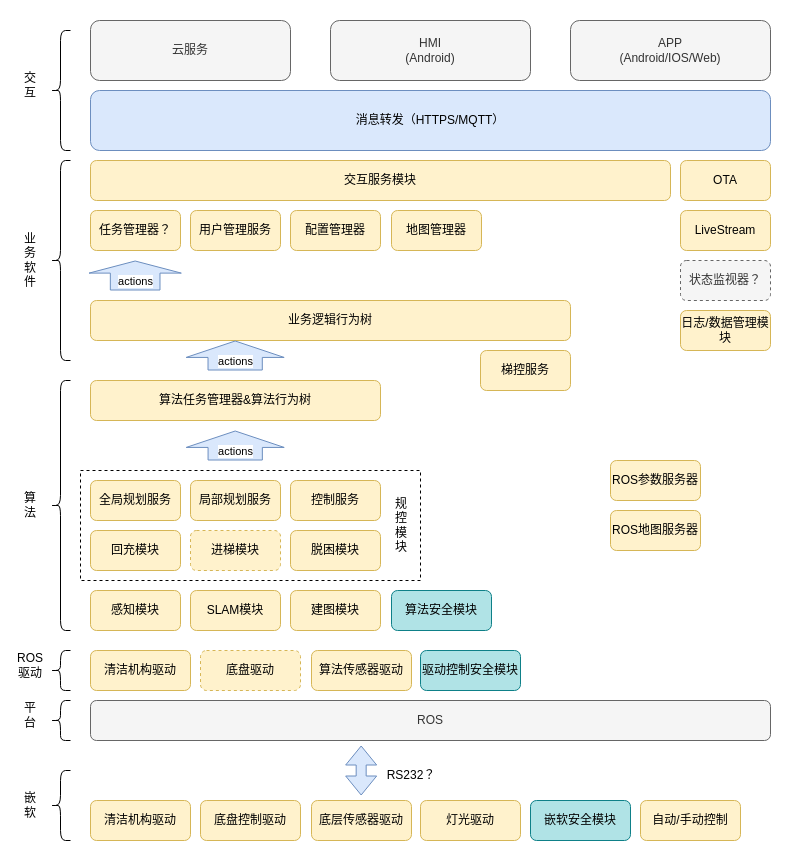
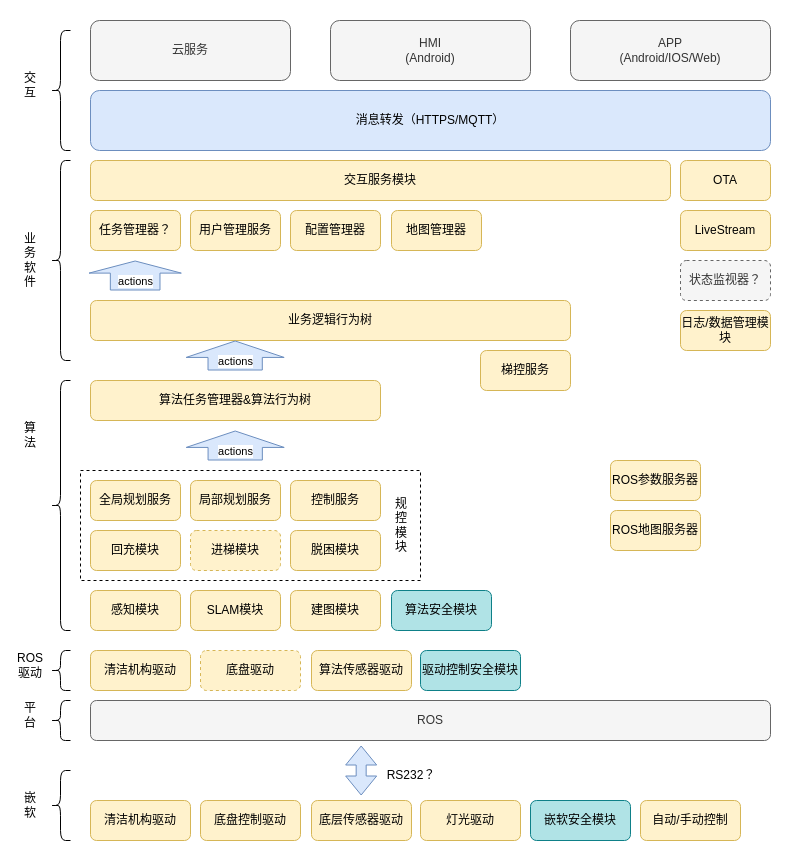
  <mxCell id="0" />
  <mxCell id="1" parent="0" />
  <mxCell id="2" value="云服务" style="rounded=1;whiteSpace=wrap;html=1;fillColor=#f5f5f5;fontColor=#333333;strokeColor=#666666;" parent="1" vertex="1"><mxGeometry x="90" y="20" width="200" height="60" as="geometry" /></mxCell>
  <mxCell id="3" value="HMI&lt;br&gt;(Android)" style="rounded=1;whiteSpace=wrap;html=1;fillColor=#f5f5f5;fontColor=#333333;strokeColor=#666666;" parent="1" vertex="1"><mxGeometry x="330" y="20" width="200" height="60" as="geometry" /></mxCell>
  <mxCell id="4" value="APP&lt;br&gt;(Android/IOS/Web)" style="rounded=1;whiteSpace=wrap;html=1;fillColor=#f5f5f5;fontColor=#333333;strokeColor=#666666;" parent="1" vertex="1"><mxGeometry x="570" y="20" width="200" height="60" as="geometry" /></mxCell>
  <mxCell id="5" value="消息转发（HTTPS/MQTT）" style="rounded=1;whiteSpace=wrap;html=1;fillColor=#dae8fc;strokeColor=#6c8ebf;" parent="1" vertex="1"><mxGeometry x="90" y="90" width="680" height="60" as="geometry" /></mxCell>
  <mxCell id="6" value="算法任务管理器&amp;amp;算法行为树" style="rounded=1;whiteSpace=wrap;html=1;fillColor=#fff2cc;strokeColor=#d6b656;" parent="1" vertex="1"><mxGeometry x="90" y="380" width="290" height="40" as="geometry" /></mxCell>
  <mxCell id="7" value="ROS" style="rounded=1;whiteSpace=wrap;html=1;fillColor=#f5f5f5;fontColor=#333333;strokeColor=#666666;" parent="1" vertex="1"><mxGeometry x="90" y="700" width="680" height="40" as="geometry" /></mxCell>
  <mxCell id="8" value="全局规划服务" style="rounded=1;whiteSpace=wrap;html=1;fillColor=#fff2cc;strokeColor=#d6b656;" parent="1" vertex="1"><mxGeometry x="90" y="480" width="90" height="40" as="geometry" /></mxCell>
  <mxCell id="9" value="局部规划服务" style="rounded=1;whiteSpace=wrap;html=1;fillColor=#fff2cc;strokeColor=#d6b656;" parent="1" vertex="1"><mxGeometry x="190" y="480" width="90" height="40" as="geometry" /></mxCell>
  <mxCell id="10" value="控制服务" style="rounded=1;whiteSpace=wrap;html=1;fillColor=#fff2cc;strokeColor=#d6b656;" parent="1" vertex="1"><mxGeometry x="290" y="480" width="90" height="40" as="geometry" /></mxCell>
  <mxCell id="11" value="回充模块" style="rounded=1;whiteSpace=wrap;html=1;fillColor=#fff2cc;strokeColor=#d6b656;" parent="1" vertex="1"><mxGeometry x="90" y="530" width="90" height="40" as="geometry" /></mxCell>
  <mxCell id="12" value="进梯模块" style="rounded=1;whiteSpace=wrap;html=1;fillColor=#fff2cc;strokeColor=#d6b656;dashed=1;" parent="1" vertex="1"><mxGeometry x="190" y="530" width="90" height="40" as="geometry" /></mxCell>
  <mxCell id="13" value="脱困模块" style="rounded=1;whiteSpace=wrap;html=1;fillColor=#fff2cc;strokeColor=#d6b656;" parent="1" vertex="1"><mxGeometry x="290" y="530" width="90" height="40" as="geometry" /></mxCell>
  <mxCell id="14" value="感知模块" style="rounded=1;whiteSpace=wrap;html=1;fillColor=#fff2cc;strokeColor=#d6b656;" parent="1" vertex="1"><mxGeometry x="90" y="590" width="90" height="40" as="geometry" /></mxCell>
  <mxCell id="15" value="SLAM模块" style="rounded=1;whiteSpace=wrap;html=1;fillColor=#fff2cc;strokeColor=#d6b656;" parent="1" vertex="1"><mxGeometry x="190" y="590" width="90" height="40" as="geometry" /></mxCell>
  <mxCell id="16" value="建图模块" style="rounded=1;whiteSpace=wrap;html=1;fillColor=#fff2cc;strokeColor=#d6b656;" parent="1" vertex="1"><mxGeometry x="290" y="590" width="90" height="40" as="geometry" /></mxCell>
  <mxCell id="17" value="底盘控制驱动" style="rounded=1;whiteSpace=wrap;html=1;fillColor=#fff2cc;strokeColor=#d6b656;" parent="1" vertex="1"><mxGeometry x="200" y="800" width="100" height="40" as="geometry" /></mxCell>
  <mxCell id="18" value="清洁机构驱动" style="rounded=1;whiteSpace=wrap;html=1;fillColor=#fff2cc;strokeColor=#d6b656;" parent="1" vertex="1"><mxGeometry x="90" y="800" width="100" height="40" as="geometry" /></mxCell>
  <mxCell id="19" value="底层传感器驱动" style="rounded=1;whiteSpace=wrap;html=1;fillColor=#fff2cc;strokeColor=#d6b656;" parent="1" vertex="1"><mxGeometry x="311" y="800" width="100" height="40" as="geometry" /></mxCell>
  <mxCell id="20" value="嵌软安全模块" style="rounded=1;whiteSpace=wrap;html=1;fillColor=#b0e3e6;strokeColor=#0e8088;" parent="1" vertex="1"><mxGeometry x="530" y="800" width="100" height="40" as="geometry" /></mxCell>
  <mxCell id="21" value="自动/手动控制" style="rounded=1;whiteSpace=wrap;html=1;fillColor=#fff2cc;strokeColor=#d6b656;" parent="1" vertex="1"><mxGeometry x="640" y="800" width="100" height="40" as="geometry" /></mxCell>
  <mxCell id="22" value="灯光驱动" style="rounded=1;whiteSpace=wrap;html=1;fillColor=#fff2cc;strokeColor=#d6b656;" parent="1" vertex="1"><mxGeometry x="420" y="800" width="100" height="40" as="geometry" /></mxCell>
  <mxCell id="23" value="" style="rounded=0;whiteSpace=wrap;html=1;dashed=1;fillColor=none;" parent="1" vertex="1"><mxGeometry x="80" y="470" width="340" height="110" as="geometry" /></mxCell>
  <mxCell id="24" value="规控模块" style="text;html=1;strokeColor=none;fillColor=none;align=center;verticalAlign=middle;whiteSpace=wrap;rounded=0;" parent="1" vertex="1"><mxGeometry x="391" y="510" width="20" height="30" as="geometry" /></mxCell>
  <mxCell id="25" value="" style="shape=flexArrow;endArrow=classic;html=1;rounded=0;endWidth=42.694;endSize=5.143;width=54.286;fillColor=#dae8fc;strokeColor=#6c8ebf;" parent="1" edge="1"><mxGeometry width="50" height="50" relative="1" as="geometry"><mxPoint x="234.71" y="460" as="sourcePoint" /><mxPoint x="234.71" y="430" as="targetPoint" /></mxGeometry></mxCell>
  <mxCell id="26" value="actions" style="edgeLabel;html=1;align=center;verticalAlign=middle;resizable=0;points=[];" parent="25" vertex="1" connectable="0"><mxGeometry x="0.133" y="-4" relative="1" as="geometry"><mxPoint x="-4" y="7" as="offset" /></mxGeometry></mxCell>
  <mxCell id="27" value="" style="shape=flexArrow;endArrow=classic;html=1;rounded=0;endWidth=41.617;endSize=3.703;width=49.655;fillColor=#dae8fc;strokeColor=#6c8ebf;" parent="1" edge="1"><mxGeometry width="50" height="50" relative="1" as="geometry"><mxPoint x="134.66" y="290" as="sourcePoint" /><mxPoint x="134.66" y="260" as="targetPoint" /></mxGeometry></mxCell>
  <mxCell id="28" value="actions" style="edgeLabel;html=1;align=center;verticalAlign=middle;resizable=0;points=[];" parent="27" vertex="1" connectable="0"><mxGeometry x="0.133" y="-4" relative="1" as="geometry"><mxPoint x="-4" y="7" as="offset" /></mxGeometry></mxCell>
  <mxCell id="29" value="" style="shape=flexArrow;endArrow=classic;startArrow=classic;html=1;rounded=0;fillColor=#dae8fc;strokeColor=#6c8ebf;" parent="1" edge="1"><mxGeometry width="100" height="100" relative="1" as="geometry"><mxPoint x="360.66" y="795" as="sourcePoint" /><mxPoint x="360.66" y="745" as="targetPoint" /></mxGeometry></mxCell>
  <mxCell id="30" value="RS232？" style="text;html=1;strokeColor=none;fillColor=none;align=center;verticalAlign=middle;whiteSpace=wrap;rounded=0;" parent="1" vertex="1"><mxGeometry x="381" y="760" width="60" height="30" as="geometry" /></mxCell>
  <mxCell id="31" value="业务逻辑行为树" style="rounded=1;whiteSpace=wrap;html=1;fillColor=#fff2cc;strokeColor=#d6b656;" parent="1" vertex="1"><mxGeometry x="90" y="300" width="480" height="40" as="geometry" /></mxCell>
  <mxCell id="32" value="OTA" style="rounded=1;whiteSpace=wrap;html=1;fillColor=#fff2cc;strokeColor=#d6b656;" parent="1" vertex="1"><mxGeometry x="680" y="160" width="90" height="40" as="geometry" /></mxCell>
  <mxCell id="33" value="底盘驱动" style="rounded=1;whiteSpace=wrap;html=1;fillColor=#fff2cc;strokeColor=#d6b656;dashed=1;" parent="1" vertex="1"><mxGeometry x="200" y="650" width="100" height="40" as="geometry" /></mxCell>
  <mxCell id="34" value="算法传感器驱动" style="rounded=1;whiteSpace=wrap;html=1;fillColor=#fff2cc;strokeColor=#d6b656;" parent="1" vertex="1"><mxGeometry x="311" y="650" width="100" height="40" as="geometry" /></mxCell>
  <mxCell id="35" value="清洁机构驱动" style="rounded=1;whiteSpace=wrap;html=1;fillColor=#fff2cc;strokeColor=#d6b656;" parent="1" vertex="1"><mxGeometry x="90" y="650" width="100" height="40" as="geometry" /></mxCell>
  <mxCell id="36" value="" style="shape=curlyBracket;whiteSpace=wrap;html=1;rounded=1;labelPosition=left;verticalLabelPosition=middle;align=right;verticalAlign=middle;fillColor=none;" parent="1" vertex="1"><mxGeometry x="50" y="770" width="20" height="70" as="geometry" /></mxCell>
  <mxCell id="37" value="嵌软" style="text;html=1;strokeColor=none;fillColor=none;align=center;verticalAlign=middle;whiteSpace=wrap;rounded=0;" parent="1" vertex="1"><mxGeometry x="20" y="790" width="20" height="30" as="geometry" /></mxCell>
  <mxCell id="38" value="" style="shape=curlyBracket;whiteSpace=wrap;html=1;rounded=1;labelPosition=left;verticalLabelPosition=middle;align=right;verticalAlign=middle;fillColor=none;" parent="1" vertex="1"><mxGeometry x="50" y="650" width="20" height="40" as="geometry" /></mxCell>
  <mxCell id="39" value="ROS驱动" style="text;html=1;strokeColor=none;fillColor=none;align=center;verticalAlign=middle;whiteSpace=wrap;rounded=0;" parent="1" vertex="1"><mxGeometry x="20" y="650" width="20" height="30" as="geometry" /></mxCell>
  <mxCell id="40" value="" style="shape=curlyBracket;whiteSpace=wrap;html=1;rounded=1;labelPosition=left;verticalLabelPosition=middle;align=right;verticalAlign=middle;fillColor=none;" parent="1" vertex="1"><mxGeometry x="50" y="380" width="20" height="250" as="geometry" /></mxCell>
- <mxCell id="41" value="算法" style="text;html=1;strokeColor=none;fillColor=none;align=center;verticalAlign=middle;whiteSpace=wrap;rounded=0;" parent="1" vertex="1"><mxGeometry x="20" y="490" width="20" height="30" as="geometry" /></mxCell>
+ <mxCell id="41" value="算法" style="text;html=1;strokeColor=none;fillColor=none;align=center;verticalAlign=middle;whiteSpace=wrap;rounded=0;" parent="1" vertex="1"><mxGeometry x="20" y="420" width="20" height="30" as="geometry" /></mxCell>
  <mxCell id="42" value="" style="shape=curlyBracket;whiteSpace=wrap;html=1;rounded=1;labelPosition=left;verticalLabelPosition=middle;align=right;verticalAlign=middle;fillColor=none;" parent="1" vertex="1"><mxGeometry x="50" y="700" width="20" height="40" as="geometry" /></mxCell>
  <mxCell id="43" value="平台" style="text;html=1;strokeColor=none;fillColor=none;align=center;verticalAlign=middle;whiteSpace=wrap;rounded=0;" parent="1" vertex="1"><mxGeometry x="20" y="700" width="20" height="30" as="geometry" /></mxCell>
  <mxCell id="44" value="业务软件" style="text;html=1;strokeColor=none;fillColor=none;align=center;verticalAlign=middle;whiteSpace=wrap;rounded=0;" parent="1" vertex="1"><mxGeometry x="20" y="245" width="20" height="30" as="geometry" /></mxCell>
  <mxCell id="45" value="" style="shape=curlyBracket;whiteSpace=wrap;html=1;rounded=1;labelPosition=left;verticalLabelPosition=middle;align=right;verticalAlign=middle;fillColor=none;" parent="1" vertex="1"><mxGeometry x="50" y="160" width="20" height="200" as="geometry" /></mxCell>
  <mxCell id="46" value="" style="shape=curlyBracket;whiteSpace=wrap;html=1;rounded=1;labelPosition=left;verticalLabelPosition=middle;align=right;verticalAlign=middle;fillColor=none;" parent="1" vertex="1"><mxGeometry x="50" y="30" width="20" height="120" as="geometry" /></mxCell>
  <mxCell id="47" value="交互" style="text;html=1;strokeColor=none;fillColor=none;align=center;verticalAlign=middle;whiteSpace=wrap;rounded=0;" parent="1" vertex="1"><mxGeometry x="20" y="70" width="20" height="30" as="geometry" /></mxCell>
  <mxCell id="48" value="任务管理器？" style="rounded=1;whiteSpace=wrap;html=1;fillColor=#fff2cc;strokeColor=#d6b656;" parent="1" vertex="1"><mxGeometry x="90" y="210" width="90" height="40" as="geometry" /></mxCell>
  <mxCell id="49" value="状态监视器？" style="rounded=1;whiteSpace=wrap;html=1;fillColor=#f5f5f5;fontColor=#333333;strokeColor=#666666;dashed=1;" parent="1" vertex="1"><mxGeometry x="680" y="260" width="90" height="40" as="geometry" /></mxCell>
  <mxCell id="50" value="配置管理器" style="rounded=1;whiteSpace=wrap;html=1;fillColor=#fff2cc;strokeColor=#d6b656;" parent="1" vertex="1"><mxGeometry x="290" y="210" width="90" height="40" as="geometry" /></mxCell>
  <mxCell id="51" value="ROS参数服务器" style="rounded=1;whiteSpace=wrap;html=1;fillColor=#fff2cc;strokeColor=#d6b656;" parent="1" vertex="1"><mxGeometry x="610" y="460" width="90" height="40" as="geometry" /></mxCell>
  <mxCell id="52" value="ROS地图服务器" style="rounded=1;whiteSpace=wrap;html=1;fillColor=#fff2cc;strokeColor=#d6b656;" parent="1" vertex="1"><mxGeometry x="610" y="510" width="90" height="40" as="geometry" /></mxCell>
  <mxCell id="53" value="LiveStream" style="rounded=1;whiteSpace=wrap;html=1;fillColor=#fff2cc;strokeColor=#d6b656;" parent="1" vertex="1"><mxGeometry x="680" y="210" width="90" height="40" as="geometry" /></mxCell>
  <mxCell id="54" value="日志/数据管理模块" style="rounded=1;whiteSpace=wrap;html=1;fillColor=#fff2cc;strokeColor=#d6b656;" parent="1" vertex="1"><mxGeometry x="680" y="310" width="90" height="40" as="geometry" /></mxCell>
  <mxCell id="55" value="用户管理服务" style="rounded=1;whiteSpace=wrap;html=1;fillColor=#fff2cc;strokeColor=#d6b656;" parent="1" vertex="1"><mxGeometry x="190" y="210" width="90" height="40" as="geometry" /></mxCell>
  <mxCell id="56" value="地图管理器" style="rounded=1;whiteSpace=wrap;html=1;fillColor=#fff2cc;strokeColor=#d6b656;" parent="1" vertex="1"><mxGeometry x="391" y="210" width="90" height="40" as="geometry" /></mxCell>
  <mxCell id="57" value="" style="shape=flexArrow;endArrow=classic;html=1;rounded=0;endWidth=42.694;endSize=5.143;width=54.286;fillColor=#dae8fc;strokeColor=#6c8ebf;" parent="1" edge="1"><mxGeometry width="50" height="50" relative="1" as="geometry"><mxPoint x="234.66" y="370" as="sourcePoint" /><mxPoint x="234.66" y="340" as="targetPoint" /></mxGeometry></mxCell>
  <mxCell id="58" value="actions" style="edgeLabel;html=1;align=center;verticalAlign=middle;resizable=0;points=[];" parent="57" vertex="1" connectable="0"><mxGeometry x="0.133" y="-4" relative="1" as="geometry"><mxPoint x="-4" y="7" as="offset" /></mxGeometry></mxCell>
  <mxCell id="59" value="交互服务模块" style="rounded=1;whiteSpace=wrap;html=1;fillColor=#fff2cc;strokeColor=#d6b656;" parent="1" vertex="1"><mxGeometry x="90" y="160" width="580" height="40" as="geometry" /></mxCell>
  <mxCell id="60" value="梯控服务" style="rounded=1;whiteSpace=wrap;html=1;fillColor=#fff2cc;strokeColor=#d6b656;" parent="1" vertex="1"><mxGeometry x="480" y="350" width="90" height="40" as="geometry" /></mxCell>
  <mxCell id="61" value="驱动控制安全模块" style="rounded=1;whiteSpace=wrap;html=1;fillColor=#b0e3e6;strokeColor=#0e8088;" parent="1" vertex="1"><mxGeometry x="420" y="650" width="100" height="40" as="geometry" /></mxCell>
  <mxCell id="62" value="算法安全模块" style="rounded=1;whiteSpace=wrap;html=1;fillColor=#b0e3e6;strokeColor=#0e8088;" parent="1" vertex="1"><mxGeometry x="391" y="590" width="100" height="40" as="geometry" /></mxCell>
